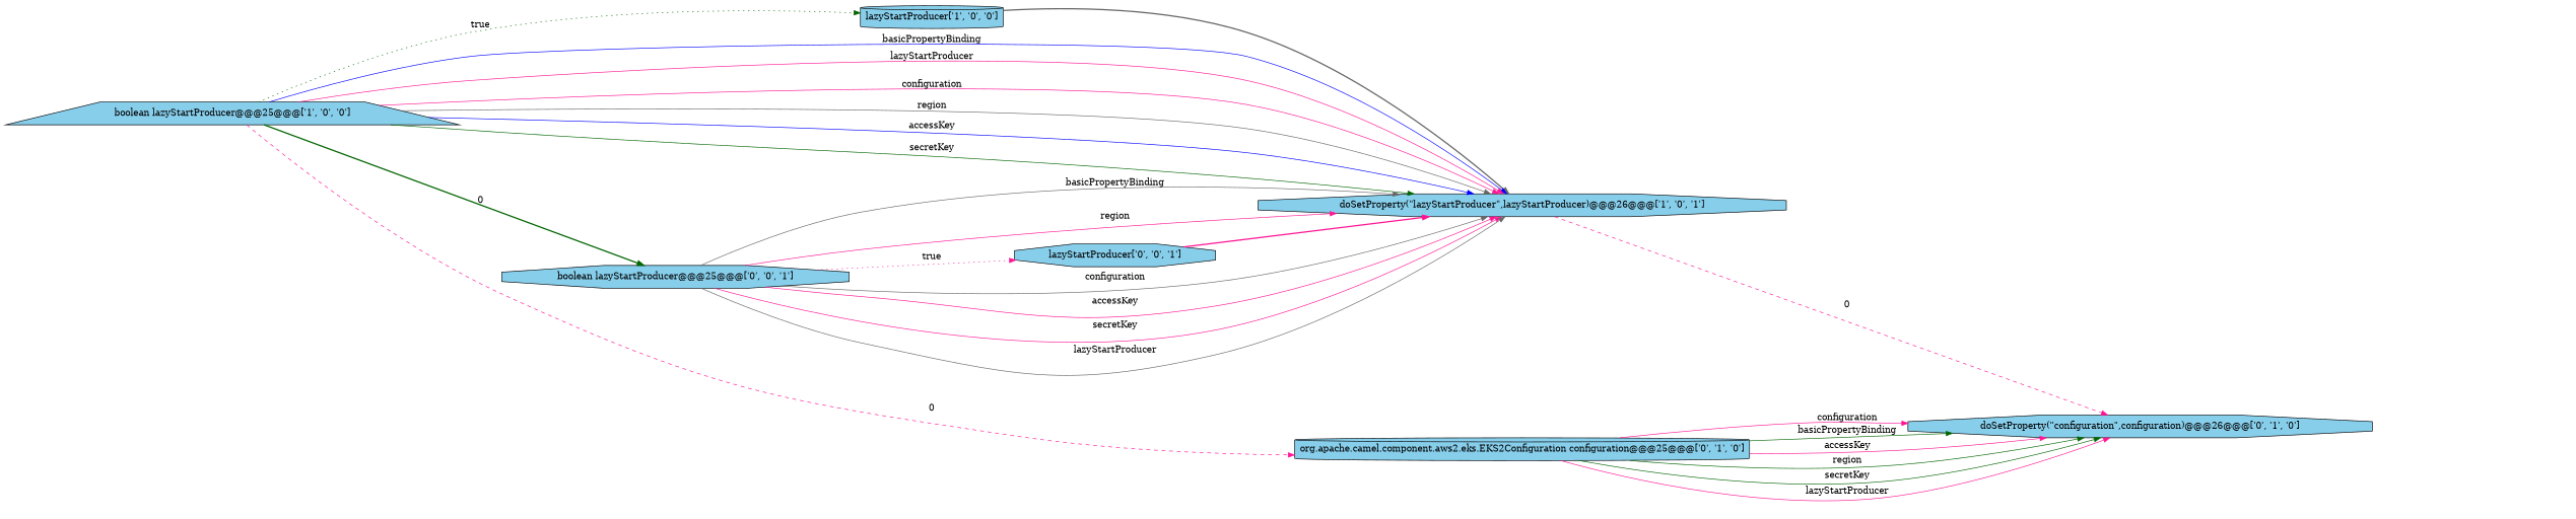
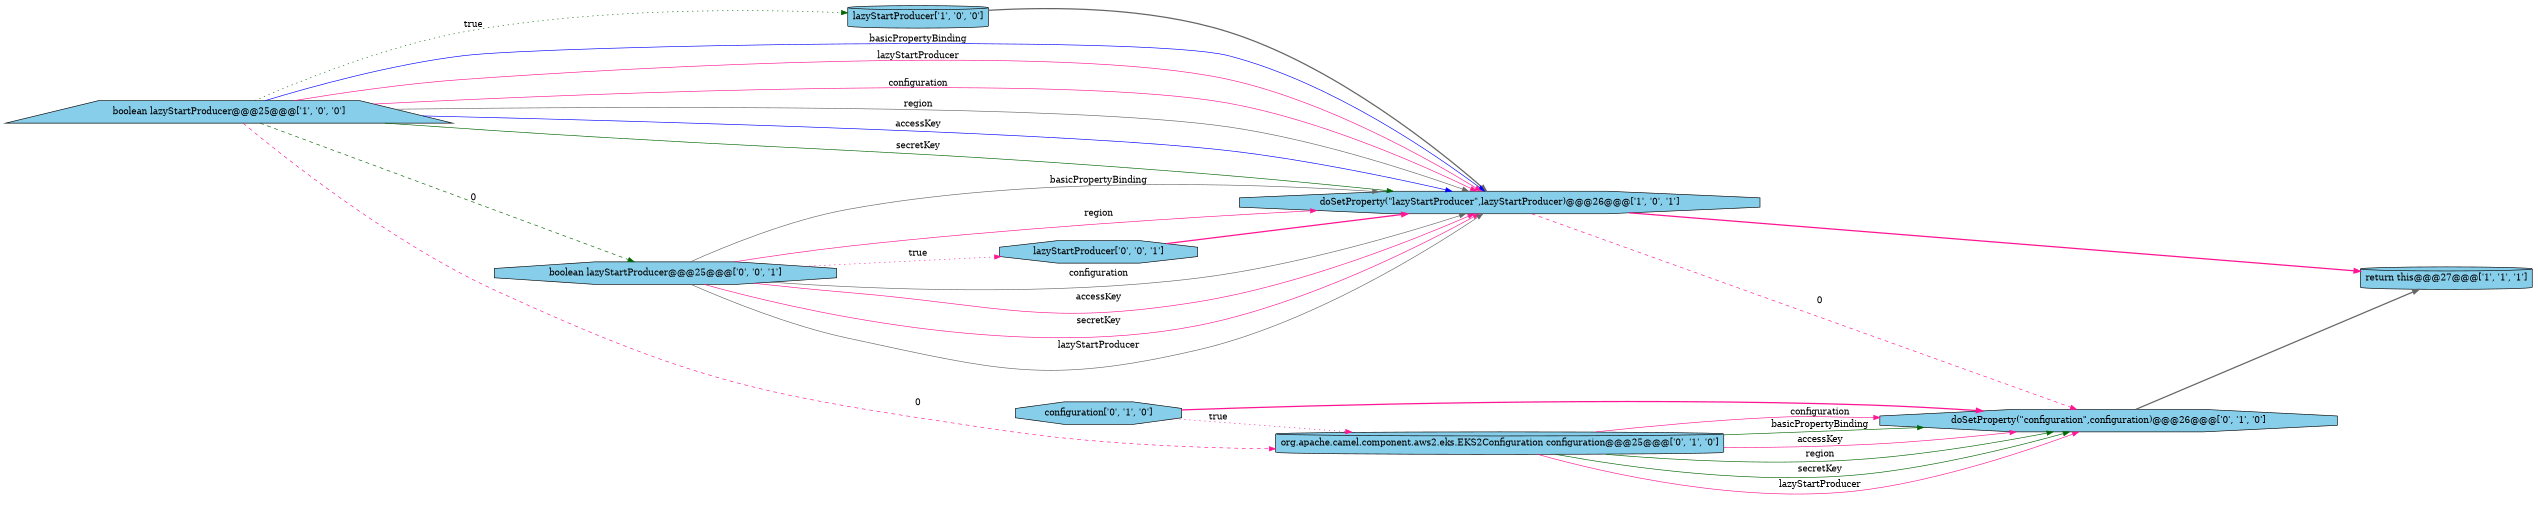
  digraph {
    rankdir=LR
    node [fillcolor=skyblue shape=octagon style=filled]
    edge [color=deeppink style=solid]
+   n1 [label="return this@@@27@@@['1', '1', '1']" shape=cylinder]
    n2 [label="org.apache.camel.component.aws2.eks.EKS2Configuration configuration@@@25@@@['0', '1', '0']" shape=cylinder]
    n3 [label="doSetProperty(\"configuration\",configuration)@@@26@@@['0', '1', '0']"]
    n4 [label="lazyStartProducer['1', '0', '0']" shape=cylinder]
    n5 [label="doSetProperty(\"lazyStartProducer\",lazyStartProducer)@@@26@@@['1', '0', '1']"]
    n6 [label="boolean lazyStartProducer@@@25@@@['1', '0', '0']" shape=trapezium]
    n7 [label="boolean lazyStartProducer@@@25@@@['0', '0', '1']"]
+   n8 [label="configuration['0', '1', '0']"]
    n9 [label="lazyStartProducer['0', '0', '1']"]
    n2 -> n3 [color=darkgreen label=basicPropertyBinding]
    n2 -> n3 [label=accessKey]
    n2 -> n3 [color=darkgreen label=region]
    n2 -> n3 [color=darkgreen label=secretKey]
    n2 -> n3 [label=lazyStartProducer]
    n2 -> n3 [label=configuration]
+   n3 -> n1 [color=gray40 style=bold]
    n4 -> n5 [color=gray40 style=bold]
+   n5 -> n1 [style=bold]
    n5 -> n3 [label=0 style=dashed]
    n6 -> n2 [label=0 style=dashed]
    n6 -> n4 [color=darkgreen label=true style=dotted]
    n6 -> n5 [color=blue label=basicPropertyBinding]
    n6 -> n5 [label=lazyStartProducer]
    n6 -> n5 [label=configuration]
    n6 -> n5 [color=gray40 label=region]
    n6 -> n5 [color=blue label=accessKey]
    n6 -> n5 [color=darkgreen label=secretKey]
-   n6 -> n7 [color=darkgreen label=0 style=bold]
+   n6 -> n7 [color=darkgreen label=0 style=dashed]
    n7 -> n5 [color=gray40 label=configuration]
    n7 -> n5 [label=accessKey]
    n7 -> n5 [label=secretKey]
    n7 -> n5 [color=gray40 label=lazyStartProducer]
    n7 -> n5 [color=gray40 label=basicPropertyBinding]
    n7 -> n5 [label=region]
    n7 -> n9 [label=true style=dotted]
+   n8 -> n2 [label=true style=dotted]
+   n8 -> n3 [style=bold]
    n9 -> n5 [style=bold]
  }
